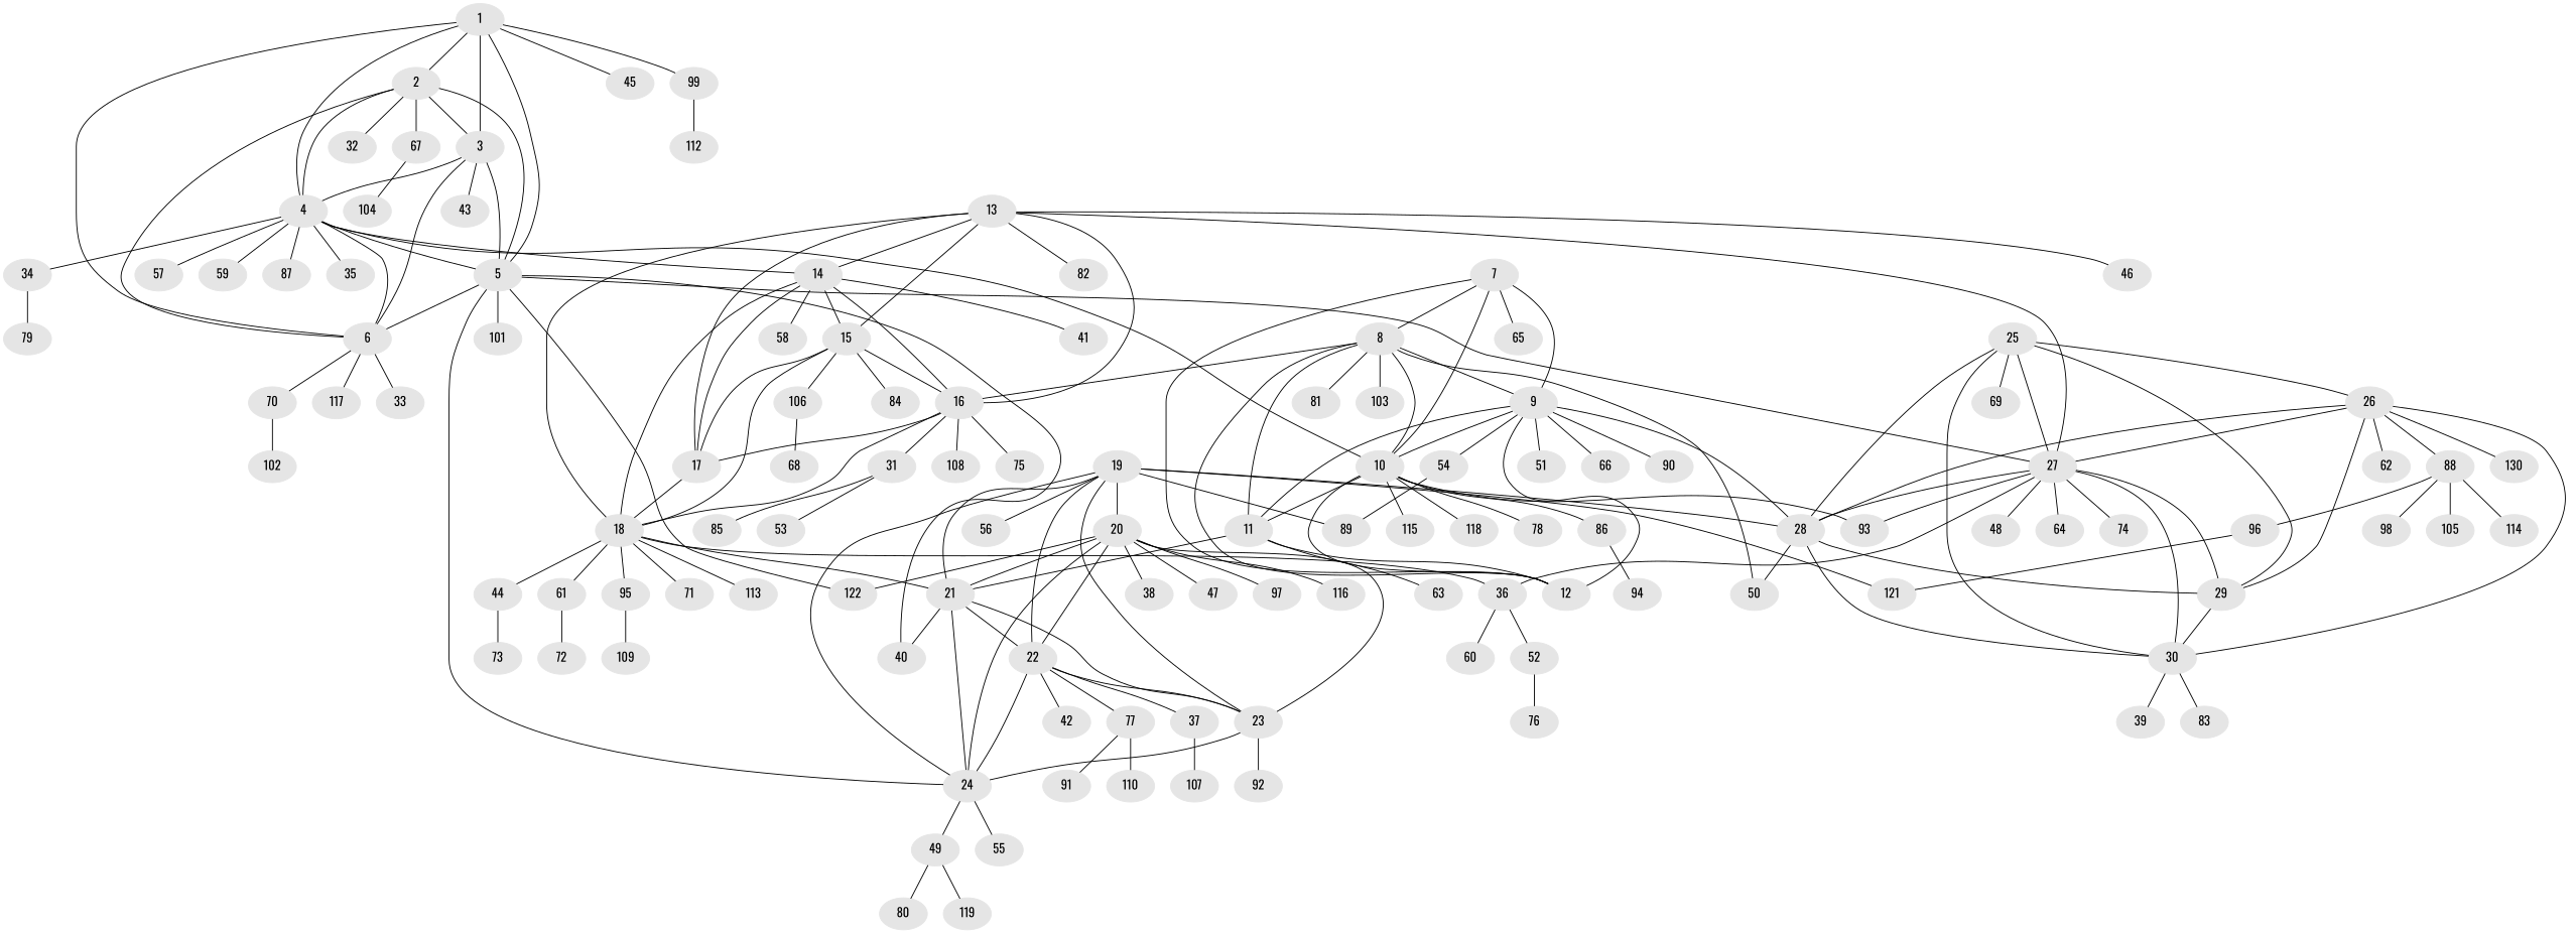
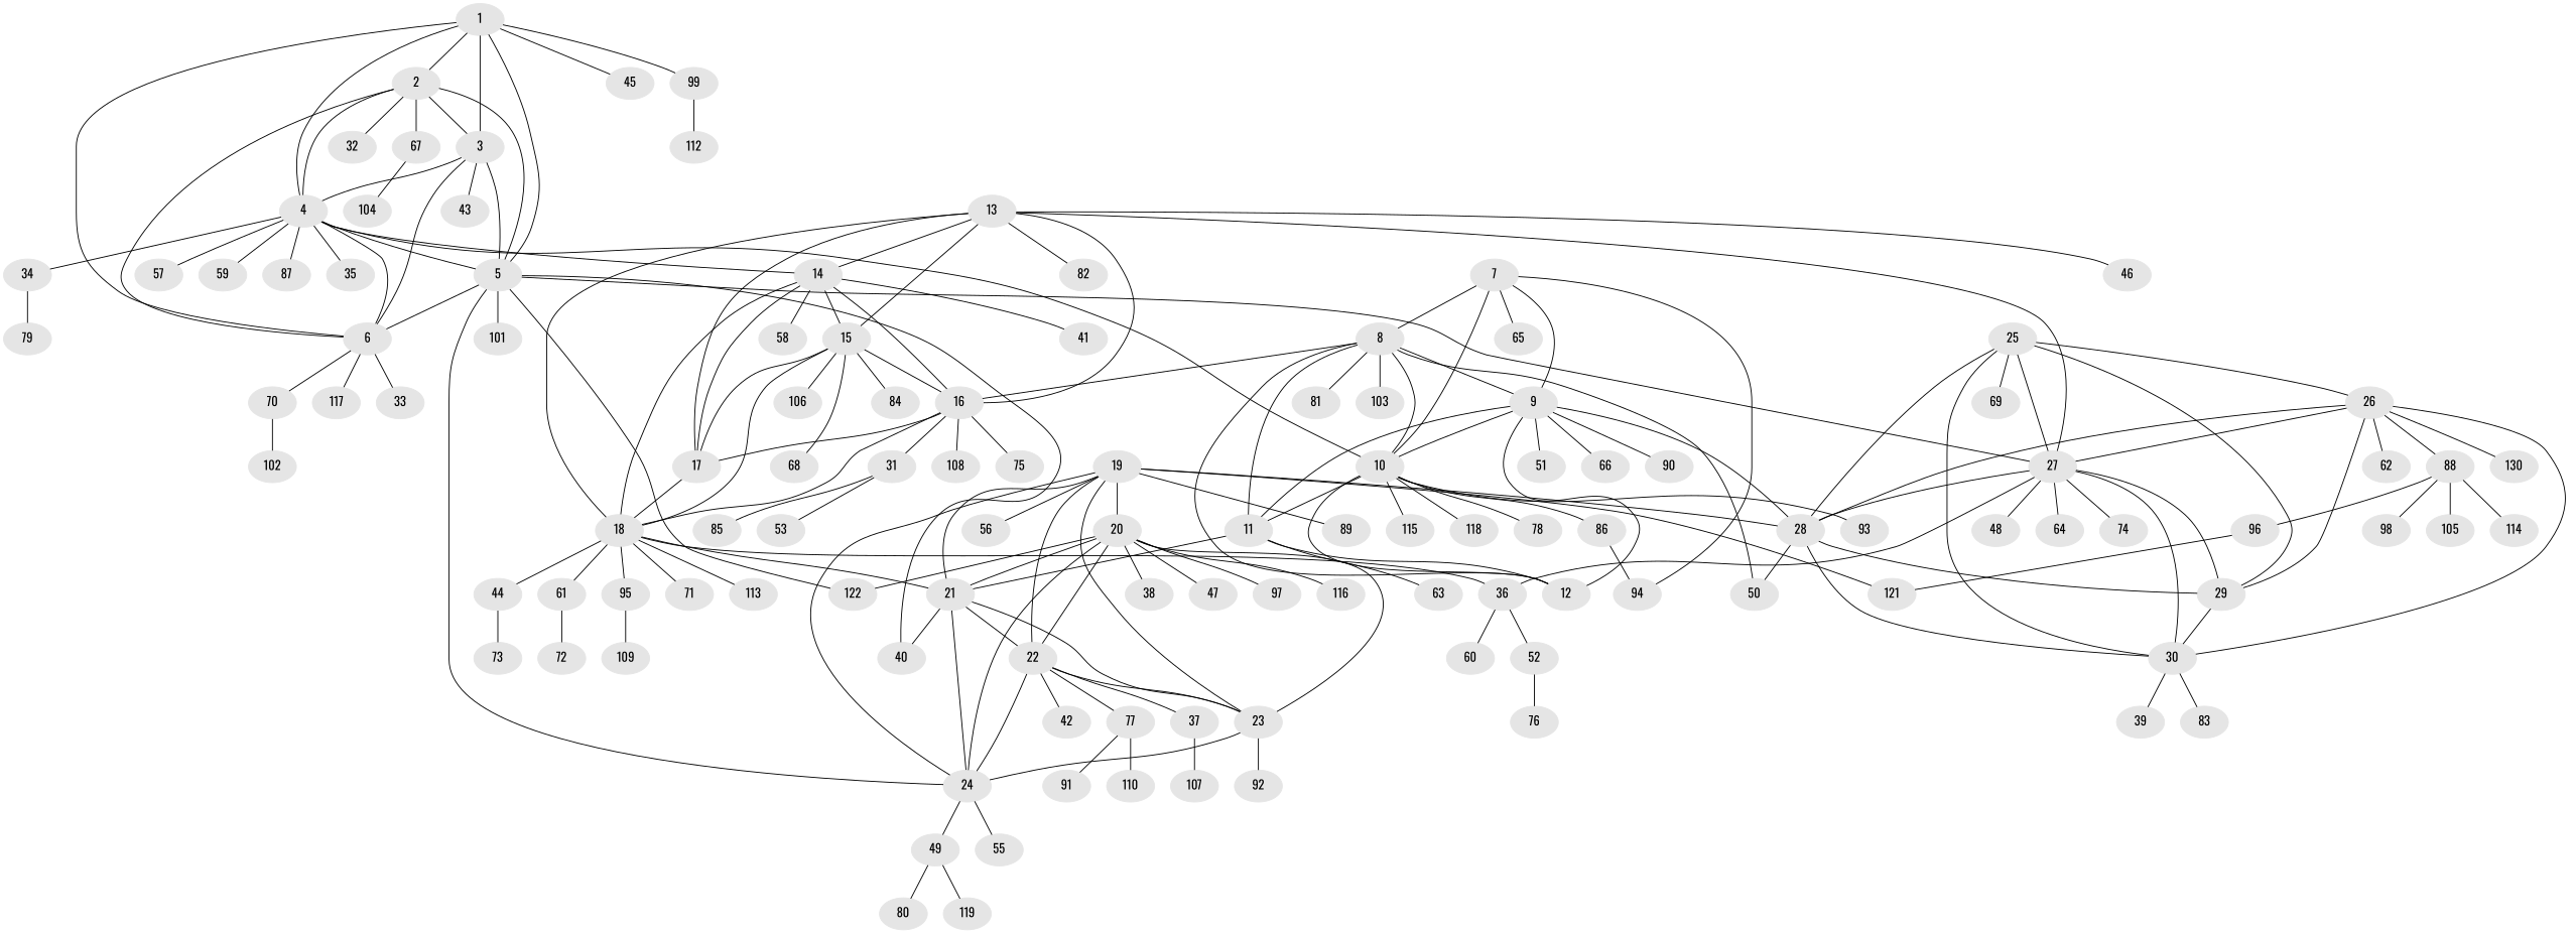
  graph {
    fontname=Oswald
    node [color=gray90 fontname=Oswald style=filled]
    edge [fontname=Oswald]
    1
    2
    3
    4
    5
    6
    45
    99
    32
    67
    43
    10
    14
    34
    35
    57
    59
    87
    24
    27
    40
    101
    122
    33
    70
    117
    112
    104
    11
    12
    78
    86
    93
    115
    118
    16
    15
    17
    18
    41
    58
    79
    49
    55
    28
    36
    29
    30
    48
    64
    74
    102
    7
    8
    9
    65
    50
    81
    103
    51
-   54
    66
    90
    21
    63
    31
    75
    108
    89
    94
    22
    23
    13
    46
    82
    68
    84
    106
    44
    61
    71
    95
    113
    53
    85
    52
    60
    73
    72
    109
    19
    20
    121
    56
    38
    47
    97
    116
    37
    42
    77
    92
    107
    91
    110
    80
    119
    25
    26
    69
    62
    88
    n113 [label=130]
    39
    83
    96
    98
    105
    114
    76
    1 -- 2
    1 -- 3
    1 -- 4
    1 -- 5
    1 -- 6
    1 -- 45
    1 -- 99
    2 -- 3
    2 -- 4
    2 -- 5
    2 -- 6
    2 -- 32
    2 -- 67
    3 -- 4
    3 -- 5
    3 -- 6
    3 -- 43
    4 -- 5
    4 -- 6
    4 -- 10
    4 -- 14
    4 -- 34
    4 -- 35
    4 -- 57
    4 -- 59
    4 -- 87
    5 -- 6
    5 -- 24
    5 -- 27
    5 -- 40
    5 -- 101
    5 -- 122
    6 -- 33
    6 -- 70
    6 -- 117
    99 -- 112
    67 -- 104
    10 -- 11
    10 -- 12
    10 -- 78
    10 -- 86
    10 -- 93
    10 -- 115
    10 -- 118
    14 -- 16
    14 -- 15
    14 -- 17
    14 -- 18
    14 -- 41
    14 -- 58
    34 -- 79
    24 -- 49
    24 -- 55
-   27 -- 93
    27 -- 28
    27 -- 36
    27 -- 29
    27 -- 30
    27 -- 48
    27 -- 64
    27 -- 74
    70 -- 102
    11 -- 12
    11 -- 21
    11 -- 63
    86 -- 94
    16 -- 17
    16 -- 18
    16 -- 31
    16 -- 75
    16 -- 108
    15 -- 16
    15 -- 17
    15 -- 18
-   106 -- 68
+   15 -- 68
    15 -- 84
    15 -- 106
    17 -- 18
    18 -- 36
    18 -- 21
    18 -- 44
    18 -- 61
    18 -- 71
    18 -- 95
    18 -- 113
    49 -- 80
    49 -- 119
    28 -- 29
    28 -- 30
    28 -- 50
    36 -- 52
    36 -- 60
    29 -- 30
    30 -- 39
    30 -- 83
    7 -- 10
-   7 -- 12
+   7 -- 94
    7 -- 8
    7 -- 9
    7 -- 65
    8 -- 10
    8 -- 11
    8 -- 12
    8 -- 16
    8 -- 9
    8 -- 50
    8 -- 81
    8 -- 103
    9 -- 10
    9 -- 11
    9 -- 12
    9 -- 28
    9 -- 51
-   9 -- 54
    9 -- 66
    9 -- 90
-   54 -- 89
    21 -- 24
    21 -- 40
    21 -- 22
    21 -- 23
    31 -- 53
    31 -- 85
    22 -- 24
    22 -- 23
    22 -- 37
    22 -- 42
    22 -- 77
    23 -- 24
    23 -- 92
    13 -- 14
    13 -- 27
    13 -- 16
    13 -- 15
    13 -- 17
    13 -- 18
    13 -- 46
    13 -- 82
    44 -- 73
    61 -- 72
    95 -- 109
    52 -- 76
    19 -- 24
    19 -- 28
    19 -- 21
    19 -- 89
    19 -- 22
    19 -- 23
    19 -- 20
    19 -- 121
    19 -- 56
    20 -- 24
    20 -- 122
    20 -- 21
    20 -- 22
    20 -- 23
    20 -- 38
    20 -- 47
    20 -- 97
    20 -- 116
    37 -- 107
    77 -- 91
    77 -- 110
    25 -- 27
    25 -- 28
    25 -- 29
    25 -- 30
    25 -- 26
    25 -- 69
    26 -- 27
    26 -- 28
    26 -- 29
    26 -- 30
    26 -- 62
    26 -- 88
    26 -- n113
    88 -- 96
    88 -- 98
    88 -- 105
    88 -- 114
    96 -- 121
  }
